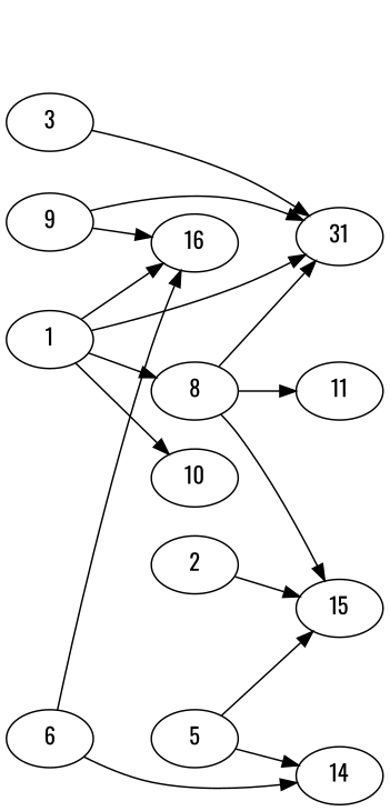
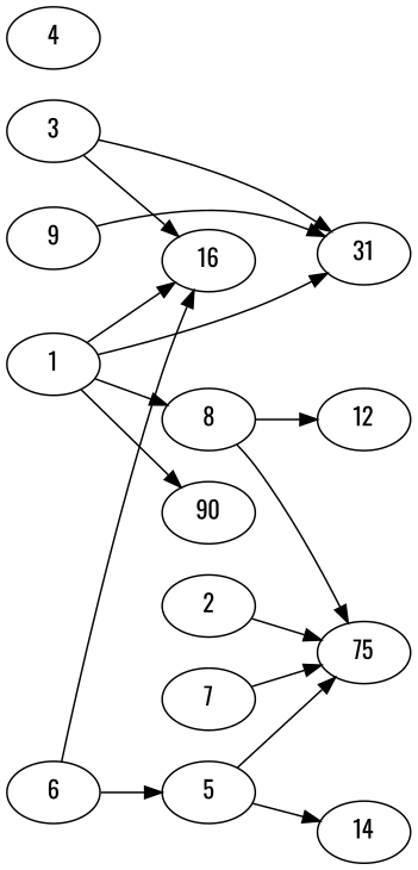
  digraph {
    fontname=Oswald
    rankdir=LR
    node [alpha=0.11 fontname=Oswald]
    edge [fontname=Oswald]
    1 [alpha=0.08 expect_size=48716800]
-   10 [alpha=0.01 expect_size=34430976]
+   10 [alpha=0.01 expect_size=34430976 label=90]
    n3 [alpha=0.02 expect_size=16421888 label=31]
    n4 [expect_size=8237056 label=16]
    8 [alpha=0.17 expect_size=34086912]
    14 [alpha=0.18 expect_size=15379456]
    2 [alpha=0.09 expect_size=8222720]
-   15 [alpha=0.15 expect_size=41778176]
+   15 [alpha=0.15 expect_size=41778176 label=75]
    3 [alpha=0.03 expect_size=41416704]
+   4 [expect_size=22662144]
    5 [alpha=0.03 expect_size=28472320]
    6 [alpha=0.04 expect_size=28731392]
-   12 [alpha=0.17 expect_size=35228672 label=11]
+   7 [alpha=0.07 expect_size=5939200]
+   12 [alpha=0.17 expect_size=35228672]
    9 [alpha=0.15 expect_size=23925760]
    1 -> 10
    1 -> n3
    1 -> n4
    1 -> 8
-   8 -> n3
    8 -> 15
    8 -> 12
    2 -> 15
    3 -> n3
    5 -> 14
    5 -> 15
    6 -> n4
-   6 -> 14
+   6 -> 5
+   7 -> 15
    9 -> n3
-   9 -> n4
+   3 -> n4
  }
